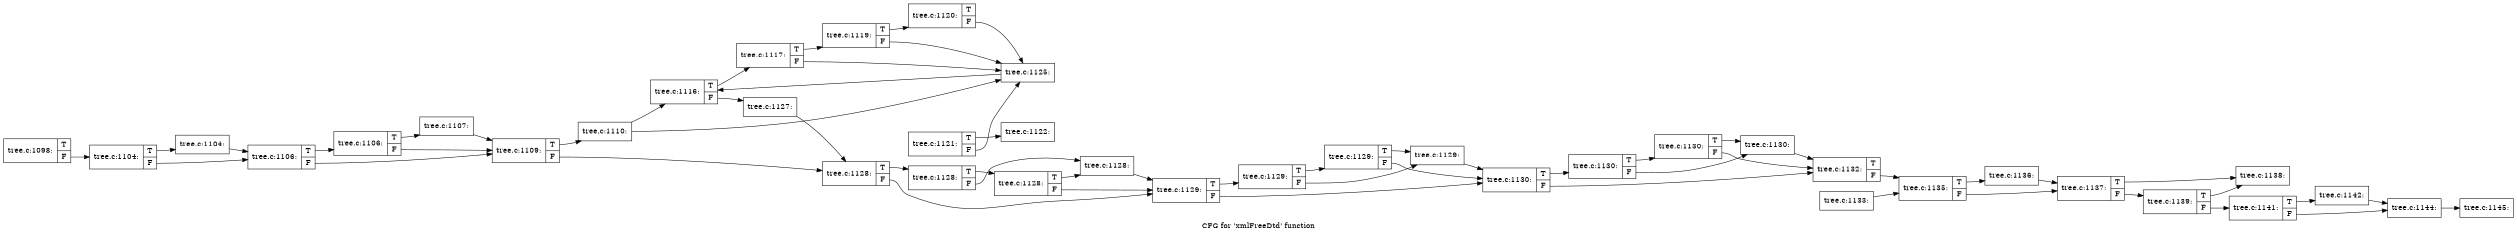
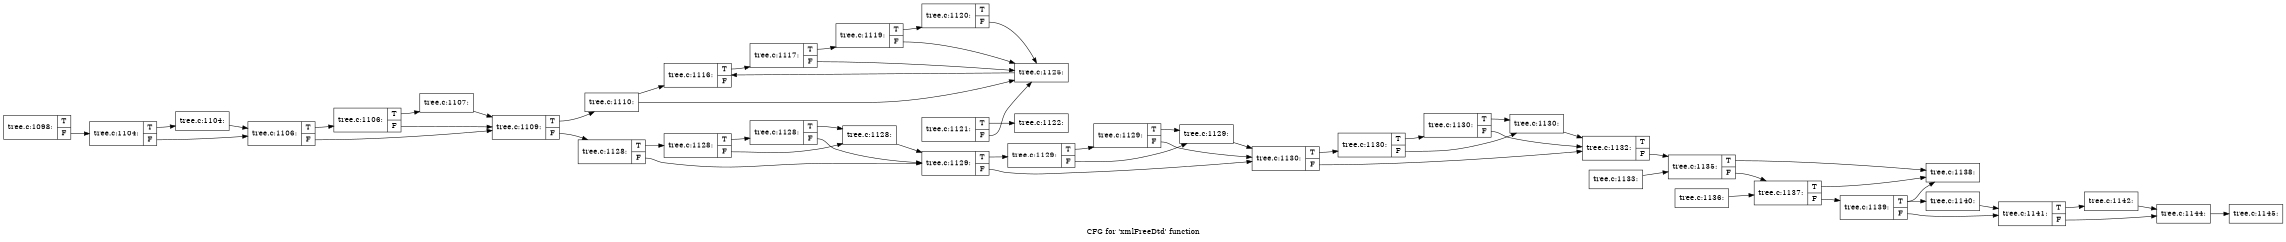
  digraph {
    label="CFG for 'xmlFreeDtd' function"
    rankdir=LR
    node [shape=record]
    edge [tailport=s0]
    n1 [label="{tree.c:1098:|{<s0>T|<s1>F}}"]
    n2 [label="{tree.c:1104:|{<s0>T|<s1>F}}"]
    n3 [label="{tree.c:1104:}"]
    n4 [label="{tree.c:1106:|{<s0>T|<s1>F}}"]
    n5 [label="{tree.c:1145:}"]
    n6 [label="{tree.c:1106:|{<s0>T|<s1>F}}"]
    n7 [label="{tree.c:1109:|{<s0>T|<s1>F}}"]
    n8 [label="{tree.c:1107:}"]
    n9 [label="{tree.c:1110:}"]
    n10 [label="{tree.c:1128:|{<s0>T|<s1>F}}"]
    n11 [label="{tree.c:1116:|{<s0>T|<s1>F}}"]
    n12 [label="{tree.c:1125:}"]
    n13 [label="{tree.c:1128:|{<s0>T|<s1>F}}"]
    n14 [label="{tree.c:1129:|{<s0>T|<s1>F}}"]
    n15 [label="{tree.c:1117:|{<s0>T|<s1>F}}"]
-   n16 [label="{tree.c:1127:}"]
    n17 [label="{tree.c:1128:|{<s0>T|<s1>F}}"]
    n18 [label="{tree.c:1128:}"]
    n19 [label="{tree.c:1129:|{<s0>T|<s1>F}}"]
    n20 [label="{tree.c:1130:|{<s0>T|<s1>F}}"]
    n21 [label="{tree.c:1119:|{<s0>T|<s1>F}}"]
    n22 [label="{tree.c:1120:|{<s0>T|<s1>F}}"]
    n23 [label="{tree.c:1121:|{<s0>T|<s1>F}}"]
    n24 [label="{tree.c:1122:}"]
    n25 [label="{tree.c:1129:|{<s0>T|<s1>F}}"]
    n26 [label="{tree.c:1129:}"]
    n27 [label="{tree.c:1130:|{<s0>T|<s1>F}}"]
    n28 [label="{tree.c:1132:|{<s0>T|<s1>F}}"]
    n29 [label="{tree.c:1130:|{<s0>T|<s1>F}}"]
    n30 [label="{tree.c:1130:}"]
    n31 [label="{tree.c:1135:|{<s0>T|<s1>F}}"]
    n32 [label="{tree.c:1133:}"]
    n33 [label="{tree.c:1136:}"]
    n34 [label="{tree.c:1137:|{<s0>T|<s1>F}}"]
    n35 [label="{tree.c:1138:}"]
    n36 [label="{tree.c:1139:|{<s0>T|<s1>F}}"]
+   n37 [label="{tree.c:1140:}"]
    n38 [label="{tree.c:1141:|{<s0>T|<s1>F}}"]
    n39 [label="{tree.c:1142:}"]
    n40 [label="{tree.c:1144:}"]
    n1 -> n2 [tailport=s1]
    n2 -> n3
    n2 -> n4 [tailport=s1]
    n3 -> n4
    n4 -> n6
    n4 -> n7 [tailport=s1]
    n6 -> n7 [tailport=s1]
    n6 -> n8
    n7 -> n9
    n7 -> n10 [tailport=s1]
    n8 -> n7
    n9 -> n11
    n9 -> n12
    n10 -> n13
    n10 -> n14 [tailport=s1]
    n11 -> n15
-   n11 -> n16 [tailport=s1]
    n12 -> n11
    n13 -> n17
    n13 -> n18 [tailport=s1]
    n14 -> n19
    n14 -> n20 [tailport=s1]
    n15 -> n12 [tailport=s1]
    n15 -> n21
-   n16 -> n10
    n17 -> n14 [tailport=s1]
    n17 -> n18
    n18 -> n14
    n19 -> n25
    n19 -> n26 [tailport=s1]
    n20 -> n27
    n20 -> n28 [tailport=s1]
    n21 -> n12 [tailport=s1]
    n21 -> n22
    n22 -> n12 [tailport=s1]
    n23 -> n12 [tailport=s1]
    n23 -> n24
    n25 -> n20 [tailport=s1]
    n25 -> n26
    n26 -> n20
    n27 -> n29
    n27 -> n30 [tailport=s1]
    n28 -> n31 [tailport=s1]
    n29 -> n28 [tailport=s1]
    n29 -> n30
    n30 -> n28
-   n31 -> n33
+   n31 -> n35
    n31 -> n34 [tailport=s1]
    n32 -> n31
    n33 -> n34
    n34 -> n35
    n34 -> n36 [tailport=s1]
    n36 -> n35
+   n36 -> n37
    n36 -> n38 [tailport=s1]
+   n37 -> n38
    n38 -> n39
    n38 -> n40 [tailport=s1]
    n39 -> n40
    n40 -> n5
  }
